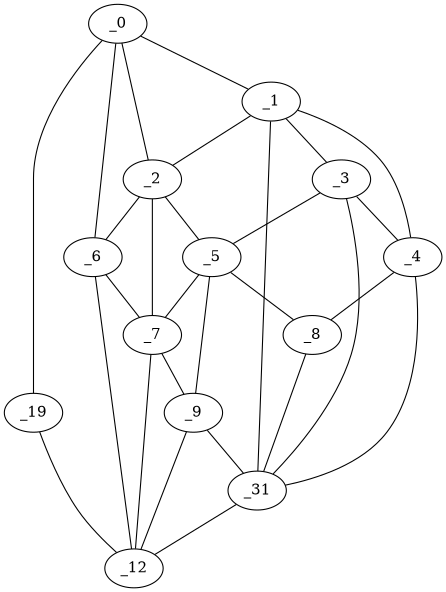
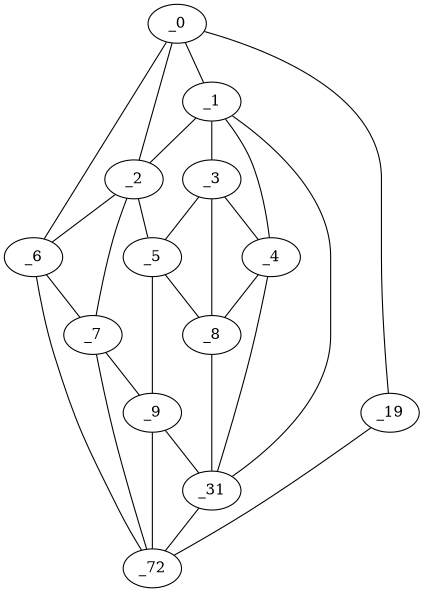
  graph {
    node [x=73 y=102]
    edge [valence=2]
    _0 [x=47 y=7]
    _1 [x=67 y=120]
    _2 [y=86]
    _6 [x=78 y=65]
    n5 [label=_19 x=83 y=6]
    _3 [y=95]
    _4
    n8 [label=_31 x=84 y=109]
    _5 [x=76 y=88]
    _7 [x=78 y=78]
-   _12 [x=87 y=52]
+   _12 [x=87 y=52 label=_72]
    _8 [x=78]
    _9 [x=82 y=104]
    _0 -- _1 [valence=1]
    _0 -- _2 [valence=1]
    _0 -- _6
    _0 -- n5 [valence=1]
    _1 -- _2
    _1 -- _3
    _1 -- _4
    _1 -- n8
    _2 -- _6
    _2 -- _5
    _2 -- _7 [valence=1]
    _6 -- _7
    _6 -- _12
    n5 -- _12 [valence=1]
    _3 -- _4
    _3 -- _5
-   _3 -- n8 [valence=1]
+   _3 -- _8 [valence=1]
    _4 -- n8
    _4 -- _8
    n8 -- _12
-   _5 -- _7 [valence=1]
    _5 -- _8
    _5 -- _9
    _7 -- _12 [valence=1]
    _7 -- _9
    _8 -- n8
    _9 -- n8
    _9 -- _12 [valence=1]
  }
